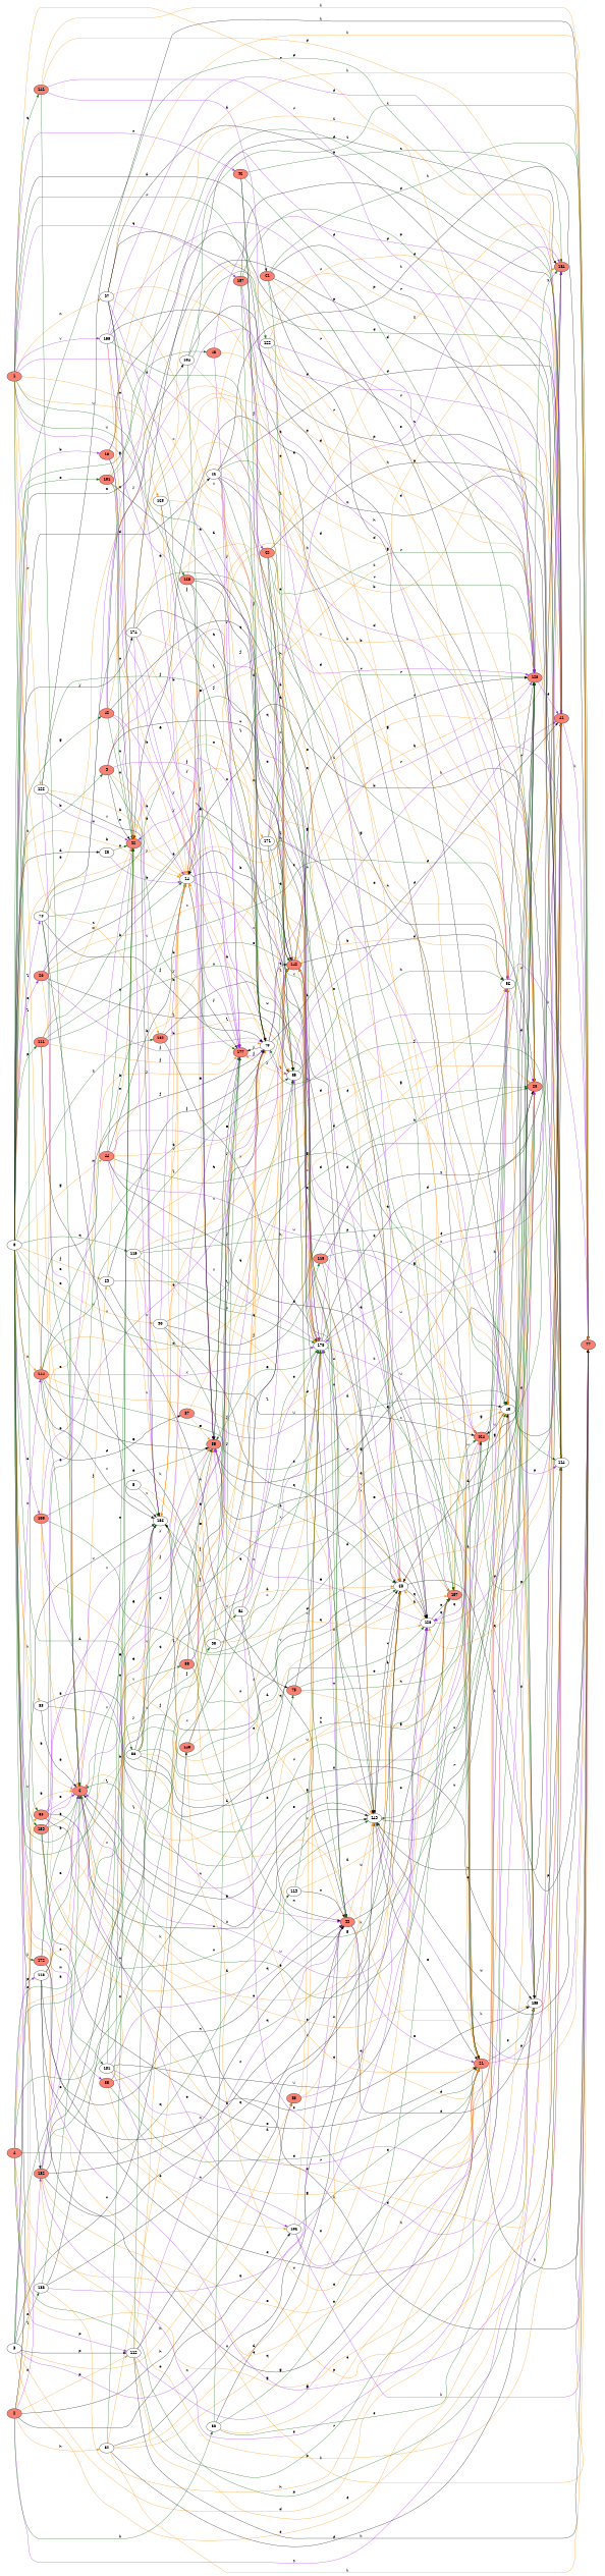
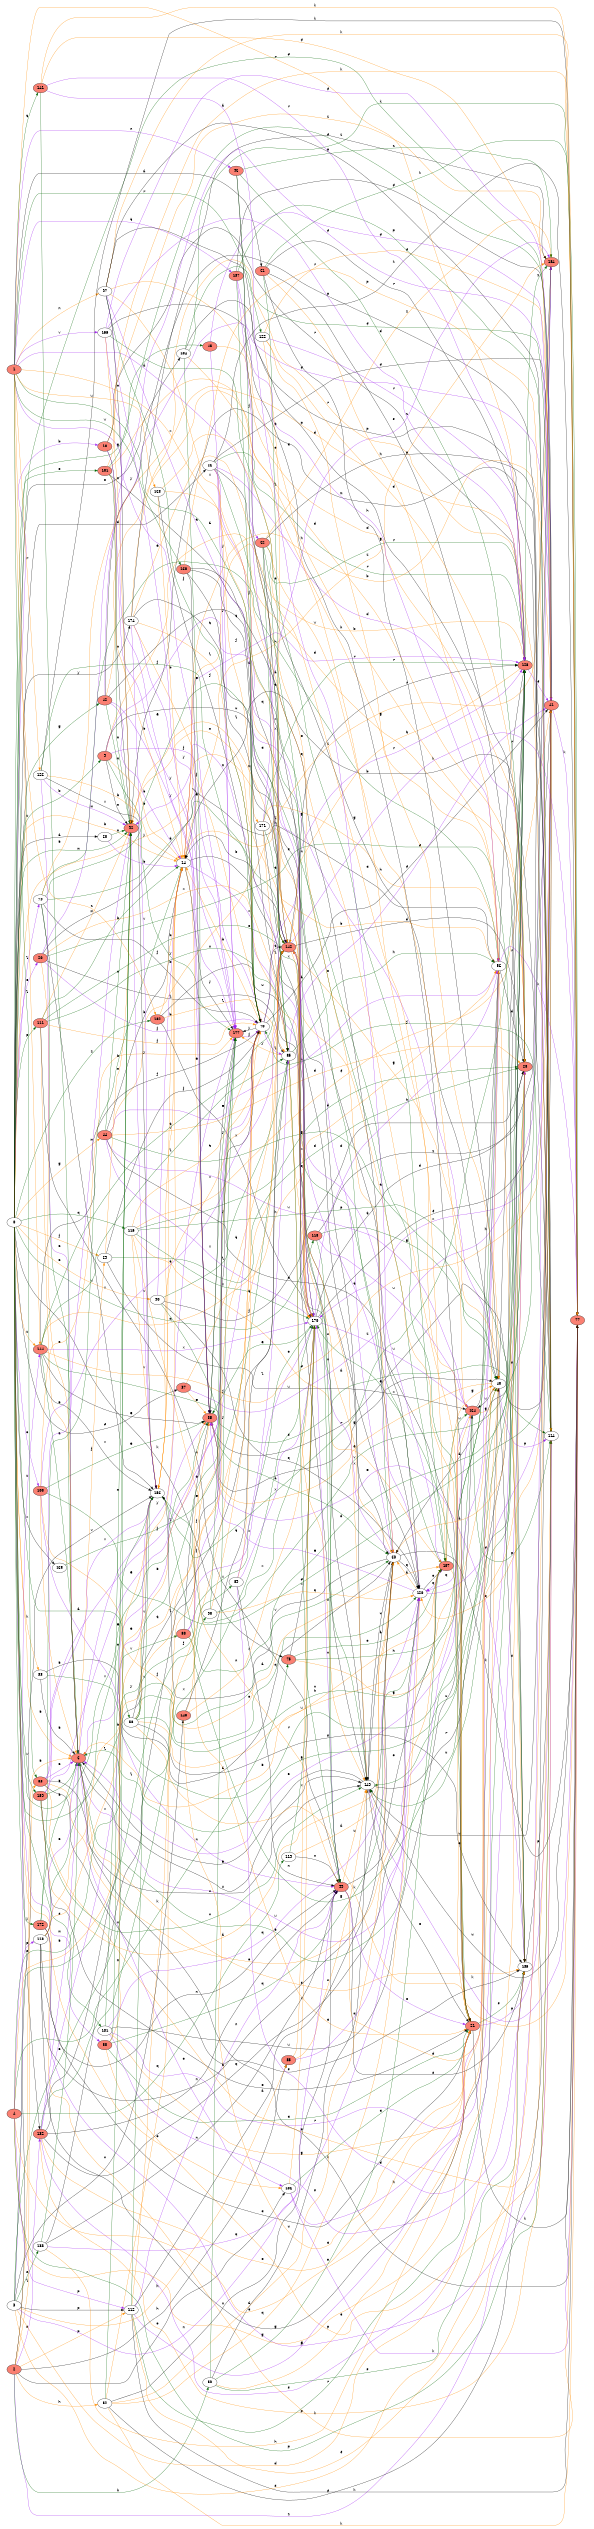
  strict digraph {
    fontname="DejaVu Sans Mono"
    rankdir=LR
    node [fillcolor=salmon fontname="DejaVu Sans Mono" style=filled]
    edge [color=darkorange fontname="DejaVu Sans Mono"]
    0 [fillcolor=white]
    6
    9
    10
    14 [fillcolor=white]
    20
    26 [fillcolor=white]
    35
    37
    41
    42
    44
    45
    58 [fillcolor=white]
    60 [fillcolor=white]
    69 [fillcolor=white]
    n17 [fillcolor=white label=33]
    75
    79 [fillcolor=white]
    80
    88
    90 [fillcolor=white]
    92
    100
    101
    104 [fillcolor=white]
    106 [fillcolor=white]
    111
    115 [fillcolor=white]
    118
    131 [fillcolor=white]
    132
    144
    159
+   168 [fillcolor=white]
    171 [fillcolor=white]
    172
    174 [fillcolor=white]
    182
    177
    135 [fillcolor=white]
    77
    149 [fillcolor=white]
    164
    28
    48 [fillcolor=white]
    70 [fillcolor=white]
    128
    170 [fillcolor=white]
    156 [fillcolor=white]
    184
    120 [fillcolor=white]
    56 [fillcolor=white]
    85 [fillcolor=white]
    63 [fillcolor=white]
    107
    142
    114 [fillcolor=white]
    21
    99
    1
    61
    62
    83
    96
    97 [fillcolor=white]
    122 [fillcolor=white]
    126 [fillcolor=white]
    137
    141
    155 [fillcolor=white]
    160
    163 [fillcolor=white]
    2
    52 [fillcolor=white]
    53 [fillcolor=white]
    55
    112 [fillcolor=white]
    3 [fillcolor=white]
-   84 [fillcolor=white]
+   84 [fillcolor=white label=89]
    98 [fillcolor=white]
    133 [fillcolor=white]
    148
    4
    113 [fillcolor=white]
    119 [fillcolor=white]
-   5 [fillcolor=white]
    0 -> 6 [label=a]
    0 -> 9 [color=darkgreen label=b]
    0 -> 10 [color=purple label=b]
    0 -> 14 [label=b]
    0 -> 20 [color=purple label=c]
    0 -> 26 [color=black label=d]
    0 -> 35 [color=darkgreen label=e]
    0 -> 37 [color=black label=f]
    0 -> 41 [color=darkgreen label=f]
    0 -> 42 [color=darkgreen label=g]
    0 -> 44 [label=g]
    0 -> 45 [color=darkgreen label=g]
    0 -> 58 [color=darkgreen label=i]
    0 -> 60 [color=black label=i]
    0 -> 69 [label=j]
    0 -> n17 [label=k]
    0 -> 75 [color=black label=k]
    0 -> 79 [color=purple label=l]
    0 -> 80 [color=darkgreen label=l]
    0 -> 88 [color=purple label=m]
    0 -> 90 [label=w]
+   0 -> 92 [color=darkgreen label=m]
    0 -> 100 [color=purple label=o]
    0 -> 101 [color=darkgreen label=o]
    0 -> 104 [color=black label=o]
    0 -> 106 [label=o]
    0 -> 111 [color=darkgreen label=p]
    0 -> 115 [color=darkgreen label=q]
    0 -> 118 [color=darkgreen label=q]
    0 -> 131 [color=darkgreen label=s]
    0 -> 132 [color=black label=s]
    0 -> 144 [label=u]
    0 -> 159 [color=darkgreen label=w]
+   0 -> 168 [color=black label=x]
    0 -> 171 [label=y]
    0 -> 172 [color=darkgreen label=y]
    0 -> 174 [color=black label=y]
    0 -> 182 [color=darkgreen label=z]
    6 -> 69 [label=j]
    6 -> 106 [color=purple label=o]
    6 -> 177 [color=purple label=y]
    6 -> 135 [label=s]
    6 -> 77 [color=black label=k]
    6 -> 149 [color=black label=u]
    6 -> 164 [color=purple label=w]
    9 -> 14 [label=b]
    9 -> 92 [color=black label=m]
    9 -> 177 [color=darkgreen label=y]
    9 -> 149 [color=black label=u]
    9 -> 28 [label=d]
    9 -> 48 [color=purple label=g]
    9 -> 70 [color=purple label=j]
    10 -> 92 [color=black label=m]
    10 -> 177 [color=purple label=y]
    10 -> 77 [label=k]
    10 -> 128 [color=black label=r]
    14 -> 35 [label=e]
    14 -> 177 [color=black label=y]
    14 -> 128 [color=purple label=r]
    14 -> 170 [color=purple label=x]
    14 -> 156 [label=v]
    14 -> 184 [label=z]
    14 -> 120 [color=black label=q]
    20 -> 6 [label=a]
    20 -> 41 [color=purple label=f]
    20 -> 135 [color=darkgreen label=s]
    20 -> 70 [color=purple label=j]
    20 -> 170 [label=x]
    20 -> 56 [color=black label=h]
    20 -> 85 [color=black label=l]
    26 -> 41 [color=black label=f]
    26 -> 177 [color=purple label=y]
    26 -> 77 [color=black label=k]
    26 -> 28 [color=purple label=d]
    26 -> 48 [color=black label=g]
    26 -> 70 [label=j]
    26 -> 128 [color=darkgreen label=r]
    26 -> 63 [color=purple label=i]
    26 -> 107 [color=darkgreen label=o]
    35 -> 177 [color=darkgreen label=y]
    35 -> 48 [color=black label=g]
    37 -> 35 [label=e]
    37 -> 184 [color=purple label=z]
    37 -> 142 [label=t]
    41 -> 14 [label=b]
    41 -> 35 [color=black label=e]
    41 -> 77 [color=purple label=k]
    41 -> 149 [color=black label=u]
    41 -> 170 [color=purple label=x]
    41 -> 120 [label=q]
    42 -> 14 [color=purple label=b]
    42 -> 41 [color=purple label=f]
    42 -> 92 [color=darkgreen label=m]
    42 -> 177 [color=purple label=y]
    42 -> 28 [label=d]
    42 -> 63 [color=black label=i]
    42 -> 114 [color=black label=p]
    44 -> 14 [color=black label=b]
    44 -> 92 [color=darkgreen label=m]
    44 -> 164 [color=purple label=w]
    44 -> 28 [label=d]
    44 -> 48 [color=darkgreen label=g]
    44 -> 170 [color=purple label=x]
    44 -> 184 [label=z]
    44 -> 56 [color=purple label=h]
    44 -> 21 [color=black label=c]
    45 -> 41 [color=purple label=f]
    45 -> 177 [color=purple label=y]
    45 -> 28 [label=d]
    58 -> 135 [color=black label=s]
    58 -> 77 [label=k]
    58 -> 164 [label=w]
    58 -> 70 [label=j]
    58 -> 170 [color=darkgreen label=x]
    58 -> 156 [color=black label=v]
    58 -> 120 [color=darkgreen label=q]
    58 -> 56 [color=darkgreen label=h]
    58 -> 63 [color=darkgreen label=i]
    60 -> 14 [color=purple label=b]
    60 -> 92 [color=darkgreen label=m]
    69 -> 92 [label=m]
    69 -> 164 [color=black label=w]
    69 -> 28 [color=darkgreen label=d]
    69 -> 70 [color=black label=j]
    n17 -> 6 [color=black label=a]
    n17 -> 128 [color=darkgreen label=r]
    n17 -> 63 [color=black label=i]
    75 -> 48 [label=g]
    75 -> 170 [color=black label=x]
    75 -> 56 [color=darkgreen label=h]
    75 -> 107 [color=darkgreen label=o]
    79 -> 6 [color=darkgreen label=a]
    79 -> 70 [color=black label=j]
    79 -> 156 [color=black label=v]
    79 -> 56 [color=darkgreen label=h]
    79 -> 142 [color=darkgreen label=t]
    79 -> 114 [label=p]
    79 -> 21 [color=darkgreen label=c]
    80 -> 35 [color=black label=e]
    80 -> 48 [color=darkgreen label=g]
    80 -> 70 [color=purple label=j]
    80 -> 170 [color=purple label=x]
    80 -> 21 [label=c]
    88 -> 92 [color=darkgreen label=m]
    88 -> 156 [label=v]
    88 -> 120 [color=darkgreen label=q]
    88 -> 114 [label=p]
    88 -> 21 [color=darkgreen label=c]
    90 -> 14 [color=purple label=b]
    90 -> 28 [color=black label=d]
    90 -> 120 [color=black label=q]
    90 -> 85 [color=darkgreen label=l]
    90 -> 63 [color=darkgreen label=i]
    92 -> 156 [color=purple label=v]
    100 -> 6 [label=a]
    100 -> 35 [color=darkgreen label=e]
    100 -> 41 [color=darkgreen label=f]
    100 -> 177 [label=y]
    100 -> 107 [label=o]
    100 -> 142 [color=purple label=t]
    100 -> 99 [color=purple label=n]
    101 -> 14 [label=b]
    101 -> 41 [color=darkgreen label=f]
    101 -> 92 [color=darkgreen label=m]
    101 -> 184 [label=z]
    101 -> 120 [color=black label=q]
    101 -> 56 [label=h]
    104 -> 35 [color=darkgreen label=e]
    104 -> 41 [color=darkgreen label=f]
    104 -> 77 [color=darkgreen label=k]
    104 -> 56 [label=h]
    104 -> 114 [color=black label=p]
    106 -> 77 [color=purple label=k]
    106 -> 170 [label=x]
    106 -> 56 [color=purple label=h]
    106 -> 21 [color=darkgreen label=c]
    111 -> 6 [label=a]
    111 -> 14 [color=darkgreen label=b]
    111 -> 92 [label=m]
    111 -> 149 [color=darkgreen label=u]
    111 -> 70 [label=j]
    111 -> 107 [color=darkgreen label=o]
    111 -> 99 [color=black label=n]
    115 -> 41 [label=f]
    115 -> 28 [color=darkgreen label=d]
    115 -> 170 [color=darkgreen label=x]
    115 -> 156 [label=v]
    115 -> 107 [label=o]
    115 -> 142 [label=t]
    115 -> 114 [color=darkgreen label=p]
    115 -> 99 [label=n]
    118 -> 164 [color=purple label=w]
    118 -> 48 [color=darkgreen label=g]
    118 -> 184 [color=black label=z]
    118 -> 99 [color=darkgreen label=n]
    131 -> 92 [color=darkgreen label=m]
    131 -> 135 [color=purple label=s]
    131 -> 164 [color=black label=w]
    131 -> 48 [label=g]
    131 -> 128 [color=purple label=r]
    131 -> 120 [color=purple label=q]
    132 -> 6 [color=purple label=a]
    132 -> 135 [color=purple label=s]
    132 -> 170 [color=darkgreen label=x]
    132 -> 156 [color=purple label=v]
    132 -> 120 [color=black label=q]
    132 -> 85 [color=black label=l]
    132 -> 114 [label=p]
    132 -> 21 [label=c]
    132 -> 99 [color=black label=n]
    144 -> 6 [color=darkgreen label=a]
    144 -> 35 [color=black label=e]
    144 -> 41 [label=f]
    144 -> 135 [color=darkgreen label=s]
    144 -> 70 [color=black label=j]
    144 -> 170 [color=purple label=x]
    144 -> 156 [color=black label=v]
    144 -> 56 [label=h]
    144 -> 85 [color=darkgreen label=l]
    144 -> 142 [color=darkgreen label=t]
    159 -> 6 [color=darkgreen label=a]
    159 -> 35 [color=purple label=e]
    159 -> 149 [color=darkgreen label=u]
    159 -> 156 [color=purple label=v]
    159 -> 63 [label=i]
    159 -> 21 [color=black label=c]
+   168 -> 85 [color=darkgreen label=l]
    171 -> 128 [color=darkgreen label=r]
    171 -> 170 [color=black label=x]
    171 -> 184 [color=purple label=z]
    171 -> 56 [label=h]
    171 -> 85 [label=l]
    171 -> 142 [color=darkgreen label=t]
    172 -> 6 [color=darkgreen label=a]
    172 -> 14 [color=darkgreen label=b]
    172 -> 77 [label=k]
    172 -> 114 [color=purple label=p]
    172 -> 21 [color=black label=c]
    174 -> 177 [color=purple label=y]
    174 -> 70 [label=j]
    174 -> 128 [label=r]
    174 -> 156 [color=purple label=v]
    174 -> 184 [color=black label=z]
    174 -> 85 [label=l]
    174 -> 142 [color=black label=t]
    174 -> 21 [label=c]
    182 -> 14 [label=b]
    182 -> 149 [color=black label=u]
    182 -> 170 [color=black label=x]
    182 -> 85 [label=l]
    177 -> 6 [color=purple label=a]
    177 -> 35 [color=black label=e]
    177 -> 70 [color=purple label=j]
    135 -> 35 [color=purple label=e]
    135 -> 114 [color=black label=p]
    77 -> 149 [color=black label=u]
    149 -> 6 [color=black label=a]
    149 -> 92 [label=m]
    149 -> 77 [color=purple label=k]
    149 -> 128 [color=black label=r]
    149 -> 63 [color=black label=i]
    149 -> 21 [color=black label=c]
    164 -> 6 [color=darkgreen label=a]
    164 -> 48 [label=g]
    164 -> 120 [color=purple label=q]
    164 -> 56 [color=black label=h]
    164 -> 114 [color=darkgreen label=p]
    28 -> 6 [color=darkgreen label=a]
    28 -> 149 [color=darkgreen label=u]
    28 -> 63 [label=i]
    48 -> 35 [label=e]
    48 -> 135 [color=black label=s]
    48 -> 164 [color=black label=w]
    48 -> 128 [color=black label=r]
    48 -> 114 [color=purple label=p]
    70 -> 14 [label=b]
    70 -> 41 [color=black label=f]
    70 -> 177 [color=black label=y]
    70 -> 128 [color=purple label=r]
    70 -> 156 [label=v]
    70 -> 85 [color=purple label=l]
    70 -> 142 [color=black label=t]
    128 -> 14 [label=b]
    128 -> 41 [color=purple label=f]
    128 -> 149 [color=darkgreen label=u]
    128 -> 184 [color=darkgreen label=z]
    128 -> 63 [color=black label=i]
    128 -> 142 [label=t]
    170 -> 35 [color=darkgreen label=e]
    170 -> 41 [color=black label=f]
    170 -> 92 [color=purple label=m]
    170 -> 164 [color=purple label=w]
    170 -> 28 [color=black label=d]
    170 -> 56 [color=purple label=h]
    170 -> 99 [color=purple label=n]
    156 -> 14 [label=b]
    156 -> 28 [color=darkgreen label=d]
    156 -> 128 [color=darkgreen label=r]
    184 -> 156 [color=darkgreen label=v]
    120 -> 35 [color=purple label=e]
    120 -> 41 [color=purple label=f]
    120 -> 63 [label=i]
    120 -> 107 [color=black label=o]
    120 -> 142 [color=purple label=t]
    56 -> 6 [color=purple label=a]
    56 -> 14 [label=b]
    56 -> 135 [label=s]
    56 -> 77 [color=purple label=k]
-   56 -> 28 [color=purple label=d]
+   56 -> 28 [color=black label=d]
    56 -> 128 [color=black label=r]
    85 -> 41 [color=purple label=f]
    85 -> 177 [label=y]
    85 -> 149 [label=u]
    85 -> 56 [color=darkgreen label=h]
    85 -> 63 [label=i]
    85 -> 99 [color=darkgreen label=n]
    63 -> 77 [color=black label=k]
    63 -> 149 [color=black label=u]
    63 -> 170 [color=purple label=x]
    63 -> 156 [color=black label=v]
    63 -> 120 [color=black label=q]
    107 -> 6 [label=a]
    107 -> 164 [color=darkgreen label=w]
    107 -> 48 [label=g]
    107 -> 120 [color=purple label=q]
    107 -> 142 [color=purple label=t]
    107 -> 21 [label=c]
    142 -> 14 [color=black label=b]
    142 -> 92 [label=m]
    142 -> 77 [color=purple label=k]
    142 -> 149 [color=black label=u]
    142 -> 28 [color=black label=d]
    142 -> 48 [label=g]
    142 -> 128 [color=black label=r]
    142 -> 170 [label=x]
    114 -> 14 [color=black label=b]
    114 -> 92 [color=black label=m]
    114 -> 70 [color=darkgreen label=j]
    21 -> 135 [color=darkgreen label=s]
    21 -> 77 [color=black label=k]
    21 -> 170 [color=darkgreen label=x]
    21 -> 142 [label=t]
    21 -> 114 [color=purple label=p]
    99 -> 135 [color=black label=s]
    99 -> 149 [label=u]
    99 -> 28 [label=d]
    99 -> 107 [color=black label=o]
    99 -> 21 [color=purple label=c]
    1 -> 144 [label=u]
    1 -> 182 [label=z]
    1 -> 177 [color=purple label=y]
    1 -> 128 [label=r]
    1 -> 170 [label=x]
    1 -> 63 [color=darkgreen label=i]
    1 -> 61 [color=black label=i]
    1 -> 62 [color=purple label=i]
    1 -> 83 [color=darkgreen label=l]
    1 -> 96 [color=purple label=n]
    1 -> 97 [label=n]
    1 -> 122 [color=darkgreen label=r]
    1 -> 126 [label=r]
    1 -> 137 [color=purple label=t]
    1 -> 141 [color=darkgreen label=t]
    1 -> 155 [color=purple label=v]
    1 -> 160 [color=darkgreen label=w]
    1 -> 163 [label=w]
    61 -> 135 [color=black label=s]
    61 -> 77 [color=darkgreen label=k]
    61 -> 48 [color=black label=g]
    61 -> 128 [color=black label=r]
    61 -> 56 [label=h]
    61 -> 85 [color=darkgreen label=l]
    62 -> 128 [color=darkgreen label=r]
    62 -> 184 [label=z]
    62 -> 85 [color=darkgreen label=l]
    62 -> 142 [color=black label=t]
    62 -> 114 [color=black label=p]
    62 -> 21 [label=c]
    62 -> 99 [color=darkgreen label=n]
    83 -> 6 [color=purple label=a]
    83 -> 92 [color=purple label=m]
    83 -> 135 [color=black label=s]
    83 -> 149 [color=black label=u]
    83 -> 70 [color=purple label=j]
    83 -> 107 [label=o]
    83 -> 114 [label=p]
    96 -> 28 [color=darkgreen label=d]
    96 -> 70 [color=darkgreen label=j]
    96 -> 170 [color=black label=x]
    96 -> 184 [color=darkgreen label=z]
    97 -> 35 [color=purple label=e]
    97 -> 92 [color=black label=m]
    97 -> 77 [label=k]
    97 -> 28 [color=black label=d]
    97 -> 70 [color=darkgreen label=j]
    97 -> 170 [label=x]
    97 -> 107 [label=o]
    97 -> 142 [color=purple label=t]
    97 -> 114 [color=black label=p]
    122 -> 41 [label=f]
    122 -> 28 [label=d]
    122 -> 48 [label=g]
    122 -> 128 [color=purple label=r]
    122 -> 142 [label=t]
    126 -> 6 [color=purple label=a]
    126 -> 14 [label=b]
    126 -> 92 [color=purple label=m]
    126 -> 77 [color=black label=k]
    126 -> 70 [color=darkgreen label=j]
    126 -> 156 [color=black label=v]
    137 -> 41 [color=black label=f]
    137 -> 70 [color=darkgreen label=j]
    137 -> 170 [color=purple label=x]
    137 -> 56 [color=purple label=h]
    137 -> 114 [color=darkgreen label=p]
    141 -> 6 [color=darkgreen label=a]
    141 -> 41 [label=f]
    141 -> 77 [label=k]
    141 -> 128 [color=purple label=r]
    141 -> 63 [color=purple label=i]
    155 -> 35 [color=purple label=e]
    155 -> 41 [color=purple label=f]
    155 -> 92 [label=m]
    155 -> 128 [color=purple label=r]
    155 -> 107 [color=darkgreen label=o]
    155 -> 21 [color=black label=c]
    160 -> 35 [color=black label=e]
    160 -> 120 [color=black label=q]
    160 -> 85 [color=black label=l]
    160 -> 142 [color=black label=t]
    160 -> 114 [label=p]
    163 -> 14 [label=b]
    163 -> 164 [label=w]
    163 -> 70 [color=black label=j]
    163 -> 63 [label=i]
    2 -> 6 [label=a]
    2 -> 106 [color=black label=o]
    2 -> 132 [color=purple label=s]
    2 -> 156 [color=black label=v]
    2 -> 184 [color=purple label=z]
    2 -> 83 [label=l]
    2 -> 52 [label=h]
    2 -> 53 [color=darkgreen label=h]
    2 -> 55 [color=black label=h]
    2 -> 112 [label=p]
    52 -> 41 [color=black label=f]
    52 -> 92 [color=darkgreen label=m]
    52 -> 77 [label=k]
    52 -> 70 [label=j]
    52 -> 120 [label=q]
    52 -> 63 [label=i]
    52 -> 99 [color=black label=n]
    53 -> 177 [color=darkgreen label=y]
    53 -> 135 [color=darkgreen label=s]
    53 -> 149 [color=black label=u]
    53 -> 107 [color=darkgreen label=o]
    53 -> 21 [label=c]
    55 -> 149 [label=u]
    55 -> 170 [label=x]
    55 -> 120 [color=purple label=q]
    112 -> 41 [label=f]
    112 -> 77 [color=black label=k]
    112 -> 70 [label=j]
    112 -> 128 [color=darkgreen label=r]
    112 -> 156 [color=darkgreen label=v]
    112 -> 63 [color=black label=i]
    112 -> 21 [color=purple label=c]
    112 -> 99 [color=purple label=n]
    3 -> 144 [color=purple label=u]
    3 -> 135 [label=s]
    3 -> 28 [label=d]
    3 -> 99 [color=purple label=n]
    3 -> 55 [label=h]
    3 -> 112 [color=black label=p]
    3 -> 84 [color=darkgreen label=l]
    3 -> 98 [color=darkgreen label=n]
    3 -> 133 [color=darkgreen label=s]
    3 -> 148 [color=black label=u]
    84 -> 28 [color=purple label=d]
    84 -> 70 [label=j]
    84 -> 170 [color=purple label=x]
    84 -> 85 [color=purple label=l]
    84 -> 99 [color=black label=n]
    98 -> 177 [color=darkgreen label=y]
    98 -> 170 [color=darkgreen label=x]
    98 -> 120 [label=q]
    98 -> 142 [label=t]
    133 -> 6 [color=darkgreen label=a]
    133 -> 70 [color=black label=j]
    133 -> 120 [color=purple label=q]
    133 -> 56 [label=h]
    133 -> 99 [color=black label=n]
    148 -> 35 [label=e]
    148 -> 170 [label=x]
    148 -> 142 [color=black label=t]
    148 -> 21 [label=c]
    4 -> 75 [color=darkgreen label=k]
    4 -> 177 [color=darkgreen label=y]
    4 -> 48 [label=g]
    4 -> 142 [label=t]
    4 -> 114 [color=darkgreen label=p]
    4 -> 21 [label=c]
    4 -> 112 [color=purple label=p]
    4 -> 113 [color=purple label=p]
    4 -> 119 [color=darkgreen label=q]
    113 -> 6 [color=purple label=a]
    113 -> 14 [label=b]
    113 -> 35 [label=e]
    113 -> 48 [color=black label=g]
    113 -> 156 [color=darkgreen label=v]
    113 -> 63 [color=black label=i]
    113 -> 99 [color=black label=n]
    119 -> 170 [color=darkgreen label=x]
    119 -> 63 [label=i]
    119 -> 99 [color=black label=n]
-   5 -> 156 [color=darkgreen label=v]
-   5 -> 63 [label=i]
  }
